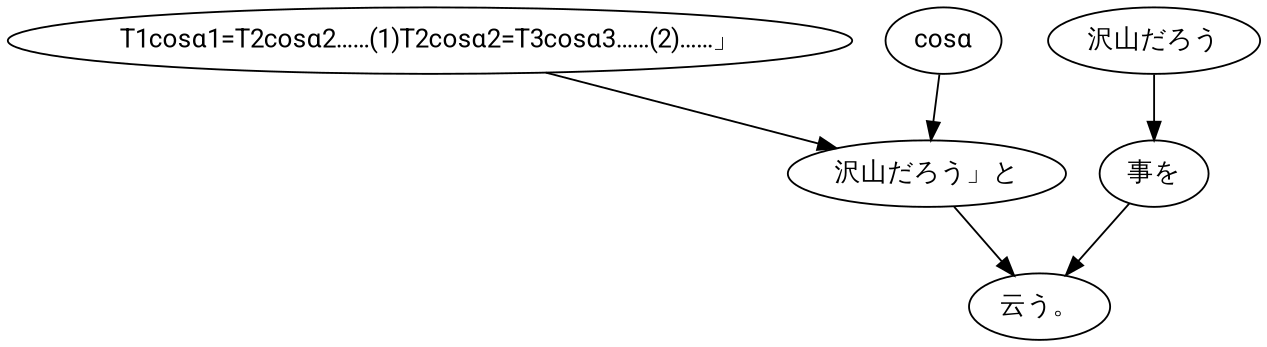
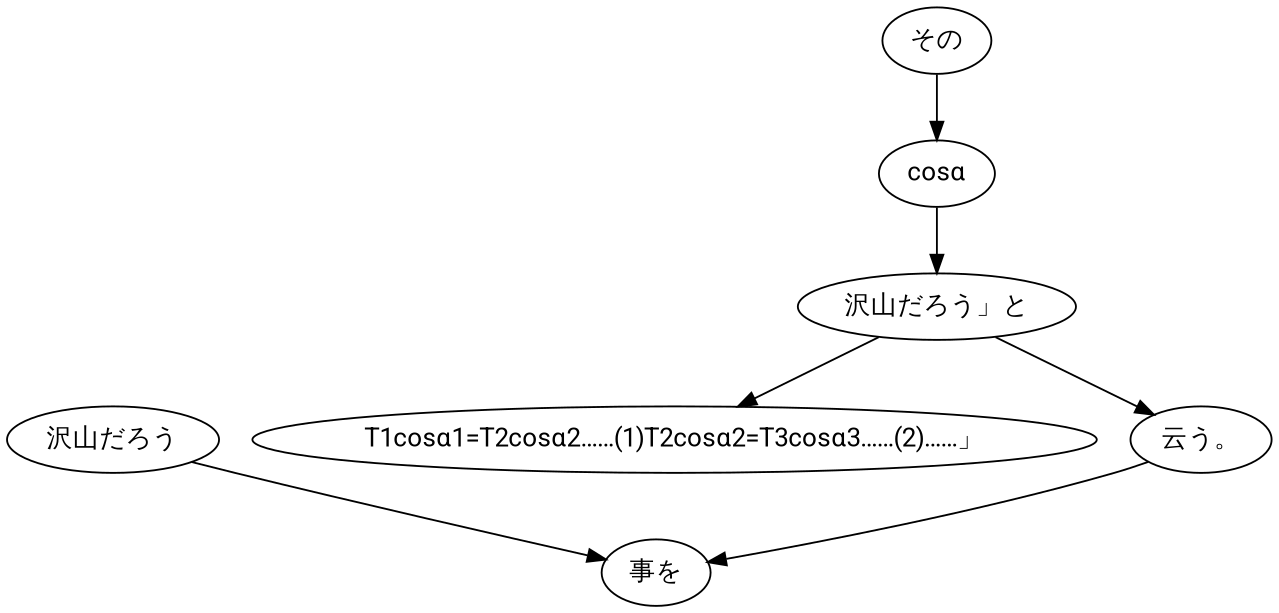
  digraph {
    fontname=Roboto
    node [fontname=Roboto]
    edge [fontname=Roboto]
    n1 [label="T1cosα1=T2cosα2……(1)T2cosα2=T3cosα3……(2)……」"]
    n2 [label="沢山だろう」と"]
    n3 [label="云う。"]
+   n4 [label="その"]
    n5 [label="cosα"]
    n6 [label="沢山だろう"]
    n7 [label="事を"]
-   n1 -> n2
+   n2 -> n1
    n2 -> n3
+   n4 -> n5
    n5 -> n2
    n6 -> n7
-   n7 -> n3
+   n3 -> n7
  }
